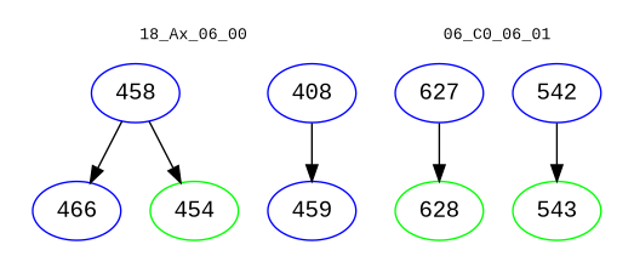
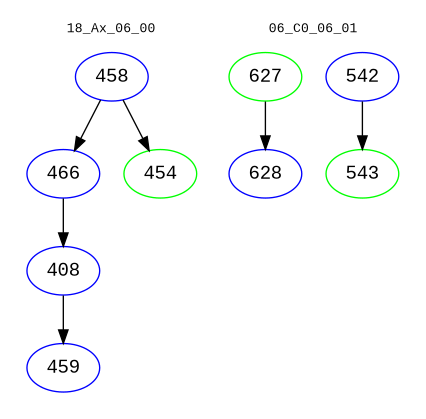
  digraph {
    fontname="Liberation Mono"
    node [color=blue fontname="Liberation Mono"]
    edge [color=black fontname="Liberation Mono"]
    n1 [label=466]
    n2 [label=408]
    n3 [label=458]
    n4 [label=459]
    n5 [color=green label=454]
    n6 [label=542]
-   n7 [label=627]
+   n7 [color=green label=627]
    n8 [color=green label=543]
-   n9 [color=green label=628]
+   n9 [label=628]
    subgraph cluster_1 {
      color=white
      fontsize=10
      label="18_Ax_06_00"
      n1
      n2
      n3
      n4
      n5
    }
    subgraph cluster_2 {
      color=white
      fontsize=10
      label="06_C0_06_01"
      n6
      n7
      n8
      n9
    }
+   n1 -> n2
    n2 -> n4
    n3 -> n1
    n3 -> n5
    n6 -> n8
    n7 -> n9
  }
